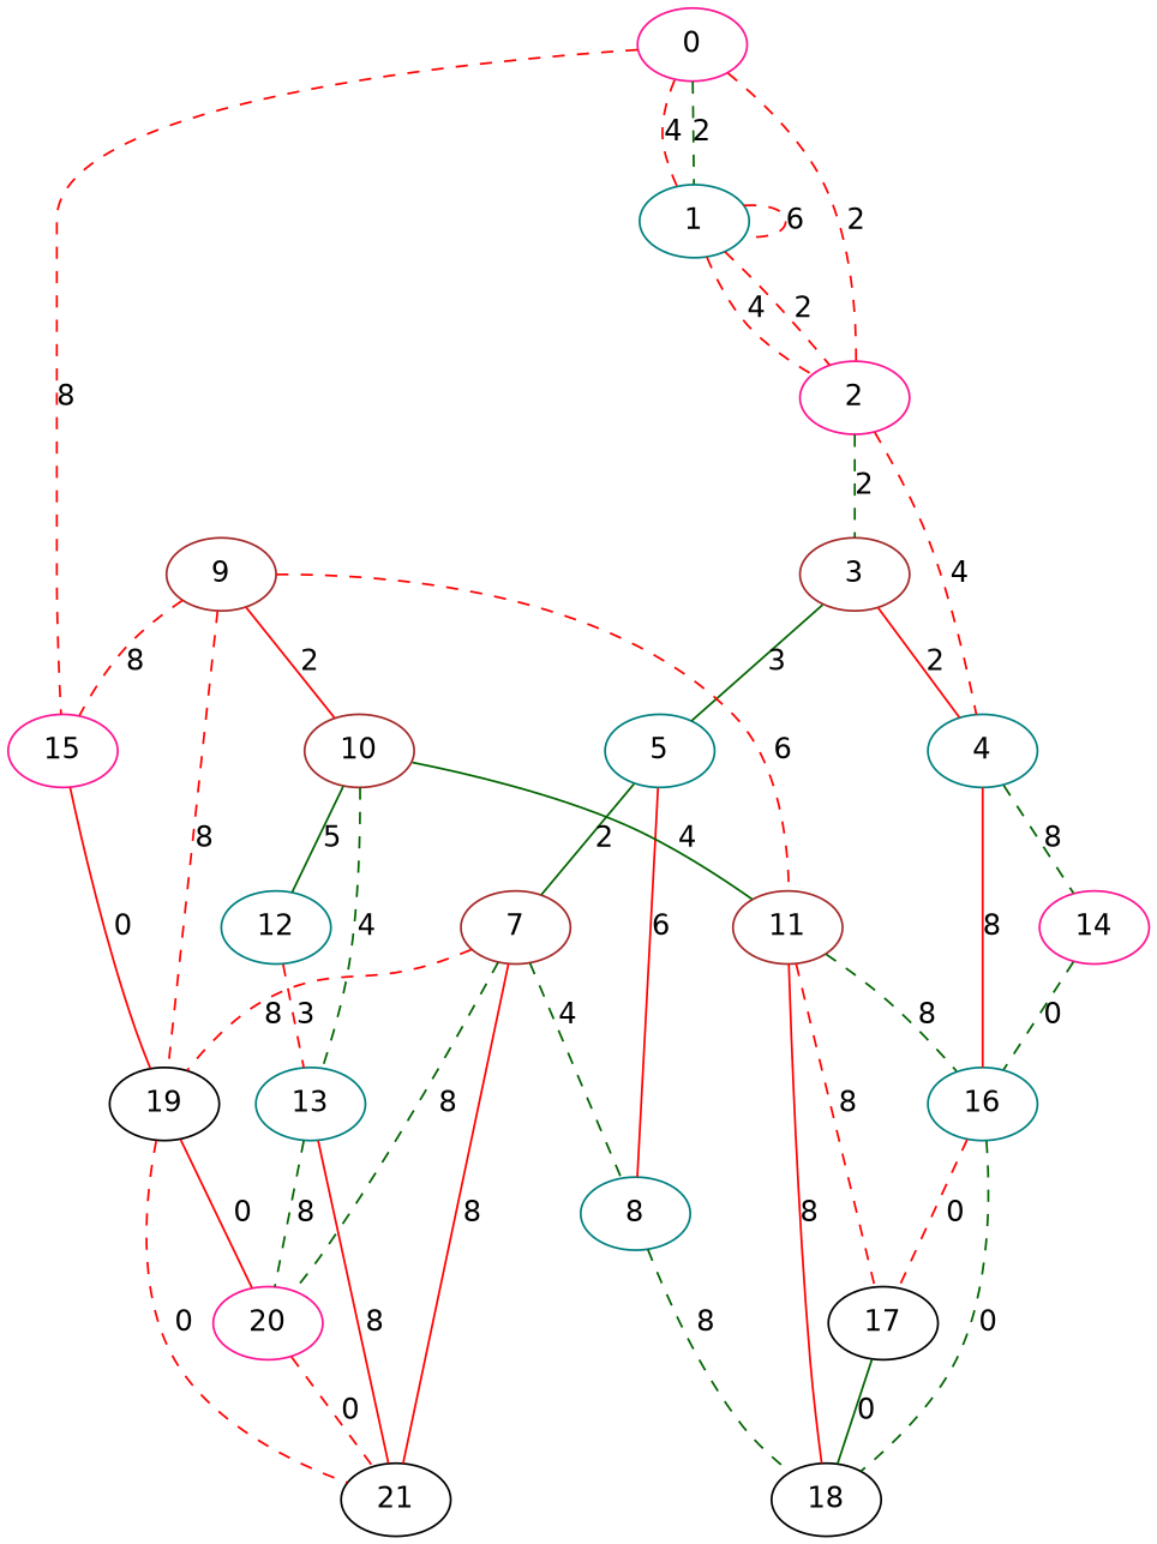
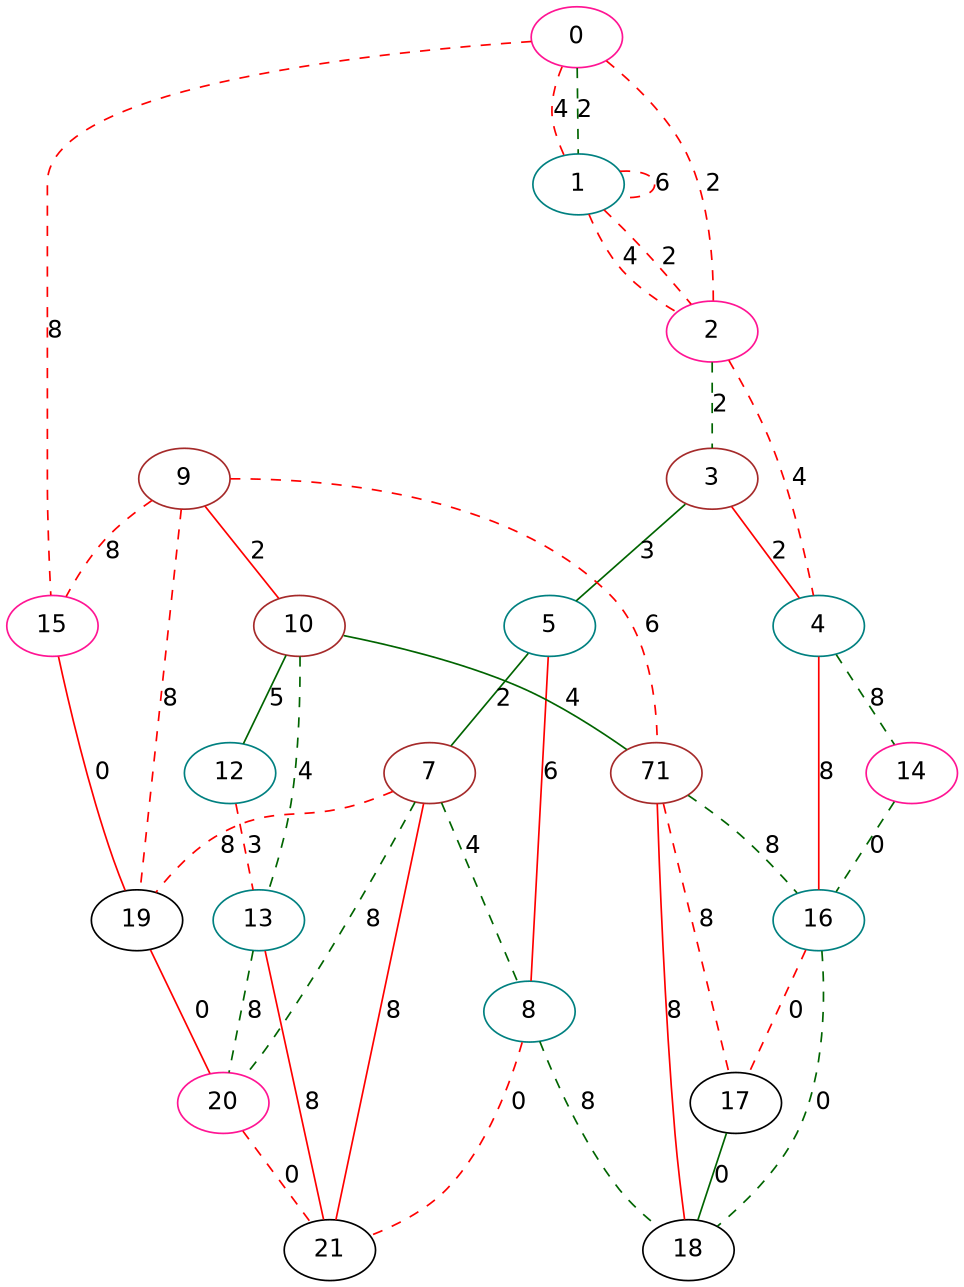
  graph {
    fontname="DejaVu Sans"
    node [color=teal fontname="DejaVu Sans" weight=1]
    edge [color=red fontname="DejaVu Sans" style=dashed]
    0 [color=deeppink]
    1 [weight=2]
    2 [color=deeppink]
    15 [color=deeppink weight=3]
    3 [color=brown]
    4
    19 [color=black weight=3]
    5
    14 [color=deeppink weight=4]
    16 [weight=3]
    7 [color=brown]
    8
    17 [color=black weight=3]
    18 [color=black weight=3]
    20 [color=deeppink weight=3]
    21 [color=black weight=3]
    9 [color=brown]
    10 [color=brown]
-   11 [color=brown]
+   11 [color=brown label=71]
    12
    13
    0 -- 1 [color=darkgreen label=2]
    0 -- 1 [label=4]
    0 -- 2 [label=2]
    0 -- 15 [label=8]
    1 -- 1 [label=6]
    1 -- 2 [label=4]
    1 -- 2 [label=2]
    2 -- 3 [color=darkgreen label=2]
    2 -- 4 [label=4]
    15 -- 19 [label=0 style=solid]
    3 -- 4 [label=2 style=solid]
    3 -- 5 [color=darkgreen label=3 style=solid]
    4 -- 14 [color=darkgreen label=8]
    4 -- 16 [label=8 style=solid]
    19 -- 20 [label=0 style=solid]
-   19 -- 21 [label=0]
+   8 -- 21 [label=0]
    5 -- 7 [color=darkgreen label=2 style=solid]
    5 -- 8 [label=6 style=solid]
    14 -- 16 [color=darkgreen label=0]
    16 -- 17 [label=0]
    16 -- 18 [color=darkgreen label=0]
    7 -- 19 [label=8]
    7 -- 8 [color=darkgreen label=4]
    7 -- 20 [color=darkgreen label=8]
    7 -- 21 [label=8 style=solid]
    8 -- 18 [color=darkgreen label=8]
    17 -- 18 [color=darkgreen label=0 style=solid]
    20 -- 21 [label=0]
    9 -- 15 [label=8]
    9 -- 19 [label=8]
    9 -- 10 [label=2 style=solid]
    9 -- 11 [label=6]
    10 -- 11 [color=darkgreen label=4 style=solid]
    10 -- 12 [color=darkgreen label=5 style=solid]
    10 -- 13 [color=darkgreen label=4]
    11 -- 16 [color=darkgreen label=8]
    11 -- 17 [label=8]
    11 -- 18 [label=8 style=solid]
    12 -- 13 [label=3]
    13 -- 20 [color=darkgreen label=8]
    13 -- 21 [label=8 style=solid]
  }
